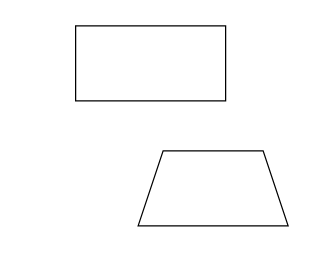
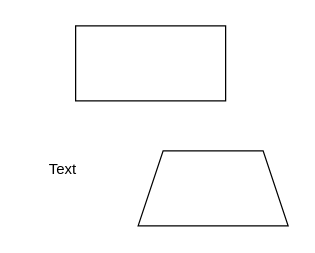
  <mxCell id="0" />
  <mxCell id="1" parent="0" />
+ <mxCell id="2" value="Text" style="text;html=1;strokeColor=none;fillColor=none;align=center;verticalAlign=middle;whiteSpace=wrap;rounded=0;" vertex="1" parent="1"><mxGeometry x="20" y="120" width="60" height="30" as="geometry" /></mxCell>
  <mxCell id="3" value="" style="rounded=0;whiteSpace=wrap;html=1;" vertex="1" parent="1"><mxGeometry x="60" y="20" width="120" height="60" as="geometry" /></mxCell>
  <mxCell id="4" value="" style="shape=trapezoid;perimeter=trapezoidPerimeter;whiteSpace=wrap;html=1;fixedSize=1;" vertex="1" parent="1"><mxGeometry x="110" y="120" width="120" height="60" as="geometry" /></mxCell>
